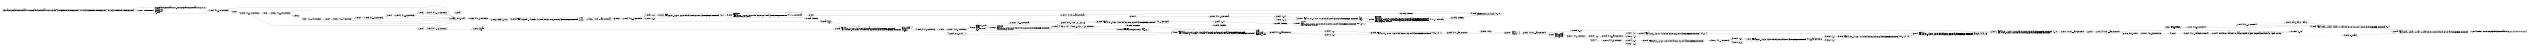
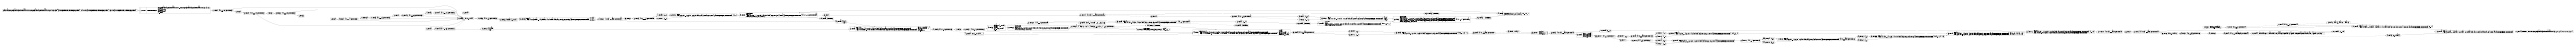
  digraph {
    rankdir=LR
    node [shape=record]
    n1 [label="{0\:\ 0x0000|MTH_ENTER_BLOCK\l|com.google.android.gms.internal.ads.zzsu r0 = new com.google.android.gms.internal.ads.zzsu(r23, r24, r25)\lr1.zzbq(8)\lint r7 = r0.zzbn(8)\lr0.zzbq(16)\lint r5 = r0.zzkd()\lr4 = false\l}"]
    n2 [label="{1\:\ 0x002b|if (r7 == 100) goto L_0x0051\l}"]
    n3 [label="{2\:\ 0x002d}"]
    n4 [label="{20\:\ 0x0051|int r10 = r0.zzkd()\l}"]
    n5 [label="{3\:\ 0x002f|if (r7 == 110) goto L_0x0051\l}"]
    n6 [label="{21\:\ 0x0056|if (r10 != 3) goto L_0x005c\l}"]
    n7 [label="{4\:\ 0x0031}"]
    n8 [label="{5\:\ 0x0033|if (r7 == 122) goto L_0x0051\l}"]
    n9 [label="{6\:\ 0x0035}"]
-   n10 [label="{7\:\ 0x0037|if (r7 == 244) goto L_0x0051\l}"]
    n11 [label="{8\:\ 0x0039}"]
    n12 [label="{9\:\ 0x003b|if (r7 == 44) goto L_0x0051\l}"]
    n13 [label="{10\:\ 0x003d}"]
    n14 [label="{11\:\ 0x003f|if (r7 == 83) goto L_0x0051\l}"]
    n15 [label="{12\:\ 0x0041}"]
    n16 [label="{13\:\ 0x0043|if (r7 == 86) goto L_0x0051\l}"]
    n17 [label="{14\:\ 0x0045}"]
    n18 [label="{15\:\ 0x0047|if (r7 == 118) goto L_0x0051\l}"]
    n19 [label="{16\:\ 0x0049}"]
    n20 [label="{18\:\ 0x004d}"]
    n21 [label="{19\:\ 0x004f|if (r7 != 138) goto L_0x01c2\l}"]
    n22 [label="{103\:\ 0x01c2|r9 = false\lr4 = 1\l}"]
    n23 [label="{46\:\ 0x00ac|PHI: r4 r9 \l  PHI: (r4v4 int) = (r4v26 int), (r4v28 int) binds: [B:45:0x00aa, B:103:0x01c2] A[DONT_GENERATE, DONT_INLINE]\l  PHI: (r9v0 boolean) = (r9v1 boolean), (r9v9 boolean) binds: [B:45:0x00aa, B:103:0x01c2] A[DONT_GENERATE, DONT_INLINE]\l|int r11 = r0.zzkd() + 4\lint r12 = r0.zzkd()\lr13 = 0\lr14 = false\l}"]
    n24 [label="{22\:\ 0x0058|boolean r4 = r0.zzkc()\l}"]
    n25 [label="{23\:\ 0x005c|PHI: r4 \l  PHI: (r4v25 boolean) = (r4v3 boolean), (r4v27 boolean) binds: [B:21:0x0056, B:22:0x0058] A[DONT_GENERATE, DONT_INLINE]\l|r0.zzkd()\lr0.zzkd()\lr0.zzbq(1)\l}"]
    n26 [label="{24\:\ 0x006c|if (r0.zzkc() == false) goto L_0x00aa\l}"]
    n27 [label="{25\:\ 0x006e}"]
    n28 [label="{45\:\ 0x00aa|r9 = r4\lr4 = r10\l}"]
    n29 [label="{26\:\ 0x006f|if (r10 == 3) goto L_0x009e\l}"]
    n30 [label="{27\:\ 0x0071|r6 = 8\l}"]
    n31 [label="{41\:\ 0x009e|r6 = 12\l}"]
    n32 [label="{28\:\ 0x0073|PHI: r6 \l  PHI: (r6v32 int) = (r6v31 int), (r6v33 int) binds: [B:41:0x009e, B:27:0x0071] A[DONT_GENERATE, DONT_INLINE]\l|r12 = 0\l}"]
    n33 [label="{29\:\ 0x0075|LOOP_START\lPHI: r12 \l  PHI: (r12v2 int) = (r12v1 int), (r12v3 int) binds: [B:28:0x0073, B:44:0x00a6] A[DONT_GENERATE, DONT_INLINE]\lLOOP:0: B:29:0x0075\-\>B:44:0x00a6\l|if (r12 \>= r6) goto L_0x00aa\l}"]
    n34 [label="{30\:\ 0x0077}"]
    n35 [label="{104\:\ 0x00aa|SYNTHETIC\l}"]
    n36 [label="{31\:\ 0x007b|if (r0.zzkc() == false) goto L_0x00a6\l}"]
    n37 [label="{32\:\ 0x007d}"]
    n38 [label="{105\:\ 0x00a6|SYNTHETIC\l}"]
    n39 [label="{33\:\ 0x007e|if (r12 \>= 6) goto L_0x00a1\l}"]
    n40 [label="{44\:\ 0x00a6|LOOP_END\lLOOP:0: B:29:0x0075\-\>B:44:0x00a6\l|r12 = r12 + 1\l}"]
    n41 [label="{34\:\ 0x0080|r7 = 16\l}"]
    n42 [label="{42\:\ 0x00a1|r7 = 64\l}"]
    n43 [label="{35\:\ 0x0082|PHI: r7 \l  PHI: (r7v11 int) = (r7v10 int), (r7v12 int) binds: [B:42:0x00a1, B:34:0x0080] A[DONT_GENERATE, DONT_INLINE]\l|r9 = 8\lr8 = 8\lr11 = 0\l}"]
    n44 [label="{36\:\ 0x008c|LOOP_START\lPHI: r8 r9 r11 \l  PHI: (r8v21 int) = (r8v20 int), (r8v23 int) binds: [B:35:0x0082, B:40:0x009b] A[DONT_GENERATE, DONT_INLINE]\l  PHI: (r9v3 int) = (r9v2 int), (r9v4 int) binds: [B:35:0x0082, B:40:0x009b] A[DONT_GENERATE, DONT_INLINE]\l  PHI: (r11v3 int) = (r11v2 int), (r11v4 int) binds: [B:35:0x0082, B:40:0x009b] A[DONT_GENERATE, DONT_INLINE]\lLOOP:1: B:36:0x008c\-\>B:40:0x009b\l|if (r11 \>= r7) goto L_0x00a6\l}"]
    n45 [label="{106\:\ 0x00a6|SYNTHETIC\l}"]
    n46 [label="{37\:\ 0x008e|if (r9 == 0) goto L_0x0099\l}"]
    n47 [label="{38\:\ 0x0090|int r9 = ((r0.zzke() + r8) + 256) % 256\l}"]
    n48 [label="{39\:\ 0x0099|PHI: r9 \l  PHI: (r9v4 int) = (r9v3 int), (r9v8 int) binds: [B:37:0x008e, B:38:0x0090] A[DONT_GENERATE, DONT_INLINE]\l|if (r9 != 0) goto L_0x00a4\l}"]
    n49 [label="{43\:\ 0x00a4|r8 = r9\l}"]
    n50 [label="{107\:\ 0x009b|SYNTHETIC\l}"]
    n51 [label="{108\:\ 0x009b|SYNTHETIC\l}"]
    n52 [label="{40\:\ 0x009b|LOOP_END\lPHI: r8 \l  PHI: (r8v23 int) = (r8v21 int), (r8v22 int) binds: [B:107:0x009b, B:108:0x009b] A[DONT_GENERATE, DONT_INLINE]\lLOOP:1: B:36:0x008c\-\>B:40:0x009b\l|int r11 = r11 + 1\l}"]
    n53 [label="{47\:\ 0x00b8|if (r12 != 0) goto L_0x0150\l}"]
    n54 [label="{48\:\ 0x00ba|int r13 = r0.zzkd() + 4\l}"]
    n55 [label="{77\:\ 0x0150}"]
    n56 [label="{49\:\ 0x00c0|PHI: r13 r14 \l  PHI: (r13v1 int) = (r13v0 int), (r13v0 int), (r13v2 int) binds: [B:78:0x0151, B:109:0x00c0, B:48:0x00ba] A[DONT_GENERATE, DONT_INLINE]\l  PHI: (r14v2 boolean) = (r14v0 boolean), (r14v1 boolean), (r14v0 boolean) binds: [B:78:0x0151, B:109:0x00c0, B:48:0x00ba] A[DONT_GENERATE, DONT_INLINE]\l|r0.zzkd()\lr0.zzbq(1)\lint r7 = r0.zzkd() + 1\lint r8 = r0.zzkd() + 1\lboolean r10 = r0.zzkc()\l}"]
    n57 [label="{78\:\ 0x0151|if (r12 != 1) goto L_0x00c0\l}"]
    n58 [label="{50\:\ 0x00d9|if (r10 == false) goto L_0x0172\l}"]
    n59 [label="{51\:\ 0x00db|r6 = 1\l}"]
    n60 [label="{83\:\ 0x0172|r6 = 0\l}"]
    n61 [label="{52\:\ 0x00dc|PHI: r6 \l  PHI: (r6v11 int) = (r6v10 int), (r6v25 int) binds: [B:83:0x0172, B:51:0x00db] A[DONT_GENERATE, DONT_INLINE]\l|int r6 = (2 \- r6) * r8\l}"]
    n62 [label="{53\:\ 0x00df|if (r10 != false) goto L_0x00e7\l}"]
    n63 [label="{54\:\ 0x00e1|r0.zzbq(1)\l}"]
    n64 [label="{55\:\ 0x00e7|r0.zzbq(1)\lint r8 = r7 \<\< 4\lint r7 = r6 \<\< 4\l}"]
    n65 [label="{56\:\ 0x00f5|if (r0.zzkc() == false) goto L_0x01bf\l}"]
    n66 [label="{57\:\ 0x00f7|int r17 = r0.zzkd()\lint r18 = r0.zzkd()\lint r19 = r0.zzkd()\lint r20 = r0.zzkd()\l}"]
    n67 [label="{102\:\ 0x01bf|r6 = r8\l}"]
    n68 [label="{58\:\ 0x0107|if (r4 != 0) goto L_0x0177\l}"]
    n69 [label="{64\:\ 0x0118|PHI: r6 r7 \l  PHI: (r6v16 int) = (r6v15 int), (r6v23 int) binds: [B:102:0x01bf, B:63:0x010f] A[DONT_GENERATE, DONT_INLINE]\l  PHI: (r7v4 int) = (r7v3 int), (r7v5 int) binds: [B:102:0x01bf, B:63:0x010f] A[DONT_GENERATE, DONT_INLINE]\l|r4 = 1.0f\l}"]
    n70 [label="{59\:\ 0x0109|r6 = 1\l}"]
    n71 [label="{85\:\ 0x0177}"]
    n72 [label="{60\:\ 0x010a|if (r10 == false) goto L_0x0175\l}"]
    n73 [label="{86\:\ 0x0178|if (r4 != 3) goto L_0x0187\l}"]
    n74 [label="{61\:\ 0x010c|r4 = 1\l}"]
    n75 [label="{84\:\ 0x0175|r4 = 0\l}"]
    n76 [label="{62\:\ 0x010d|PHI: r4 \l  PHI: (r4v22 int) = (r4v21 int), (r4v24 int) binds: [B:84:0x0175, B:61:0x010c] A[DONT_GENERATE, DONT_INLINE]\l|int r4 = 2 \- r4\l}"]
    n77 [label="{63\:\ 0x010f|PHI: r4 r6 \l  PHI: (r4v19 int) = (r4v16 int), (r4v23 int) binds: [B:93:0x0183, B:62:0x010d] A[DONT_GENERATE, DONT_INLINE]\l  PHI: (r6v21 int) = (r6v19 int), (r6v24 int) binds: [B:93:0x0183, B:62:0x010d] A[DONT_GENERATE, DONT_INLINE]\l|int r6 = r8 \- (r6 * (r17 + r18))\lint r7 = r7 \- (r4 * (r19 + r20))\l}"]
    n78 [label="{65\:\ 0x011e|if (r0.zzkc() == false) goto L_0x01bd\l}"]
    n79 [label="{66\:\ 0x0120}"]
    n80 [label="{67\:\ 0x0124|if (r0.zzkc() == false) goto L_0x01bd\l}"]
    n81 [label="{101\:\ 0x01bd|r8 = 1.0f\l}"]
    n82 [label="{75\:\ 0x014a|PHI: r8 \l  PHI: (r8v6 float) = (r8v5 float), (r8v12 float), (r8v15 float) binds: [B:101:0x01bd, B:99:0x0193, B:74:0x0149] A[DONT_GENERATE, DONT_INLINE]\l}"]
    n83 [label="{68\:\ 0x0126|int r8 = r0.zzbn(8)\l}"]
    n84 [label="{69\:\ 0x0130|if (r8 != 255) goto L_0x018e\l}"]
    n85 [label="{70\:\ 0x0132|int r8 = r0.zzbn(16)\lint r15 = r0.zzbn(16)\l}"]
    n86 [label="{97\:\ 0x018e}"]
    n87 [label="{71\:\ 0x0142|if (r8 == 0) goto L_0x0149\l}"]
    n88 [label="{98\:\ 0x0191|if (r8 \>= zzbna.length) goto L_0x0199\l}"]
    n89 [label="{72\:\ 0x0144|if (r15 == 0) goto L_0x0149\l}"]
    n90 [label="{74\:\ 0x0149|PHI: r4 \l  PHI: (r4v9 float) = (r4v5 float), (r4v5 float), (r4v11 float) binds: [B:71:0x0142, B:72:0x0144, B:73:0x0146] A[DONT_GENERATE, DONT_INLINE]\l|r8 = r4\l}"]
    n91 [label="{73\:\ 0x0146|float r4 = ((float) r8) \/ ((float) r15)\l}"]
    n92 [label="{76\:\ 0x014f|RETURN\l|return new com.google.android.gms.internal.ads.zzsr(r5, r6, r7, r8, r9, r10, r11, r12, r13, r14)\l}"]
    n93 [label="{79\:\ 0x0153|boolean r14 = r0.zzkc()\lr0.zzke()\lr0.zzke()\lr18 = (long) r0.zzkd()\lr6 = 0\l}"]
    n94 [label="{80\:\ 0x0165|LOOP_START\lPHI: r6 \l  PHI: (r6v5 int) = (r6v4 int), (r6v6 int) binds: [B:79:0x0153, B:82:0x016c] A[DONT_GENERATE, DONT_INLINE]\lLOOP:2: B:80:0x0165\-\>B:82:0x016c\l}"]
    n95 [label="{81\:\ 0x016a|if ((((long) r6) \> r18 ? 1 : (((long) r6) == r18 ? 0 : \-1)) \>= 0) goto L_0x00c0\l}"]
    n96 [label="{82\:\ 0x016c|LOOP_END\lLOOP:2: B:80:0x0165\-\>B:82:0x016c\l|r0.zzkd()\lint r6 = r6 + 1\l}"]
-   n97 [label="{109\:\ 0x00c0|IMMUTABLE\l}"]
+   n97 [label="{109\:\ 0x00c0|SYNTHETIC\l}"]
    n98 [label="{87\:\ 0x017a|r6 = 1\l}"]
    n99 [label="{94\:\ 0x0187|r6 = 2\l}"]
    n100 [label="{88\:\ 0x017b|PHI: r6 \l  PHI: (r6v19 int) = (r6v18 int), (r6v20 int) binds: [B:94:0x0187, B:87:0x017a] A[DONT_GENERATE, DONT_INLINE]\l}"]
    n101 [label="{89\:\ 0x017c|if (r4 != 1) goto L_0x0189\l}"]
    n102 [label="{90\:\ 0x017e|r15 = 2\l}"]
    n103 [label="{95\:\ 0x0189|r15 = 1\l}"]
    n104 [label="{91\:\ 0x0180|PHI: r15 \l  PHI: (r15v8 int) = (r15v7 int), (r15v9 int) binds: [B:95:0x0189, B:90:0x017e] A[DONT_GENERATE, DONT_INLINE]\l|if (r10 == false) goto L_0x018c\l}"]
    n105 [label="{92\:\ 0x0182|r4 = 1\l}"]
    n106 [label="{96\:\ 0x018c|r4 = 0\l}"]
    n107 [label="{93\:\ 0x0183|PHI: r4 \l  PHI: (r4v14 int) = (r4v13 int), (r4v17 int) binds: [B:96:0x018c, B:92:0x0182] A[DONT_GENERATE, DONT_INLINE]\l|int r4 = (2 \- r4) * r15\l}"]
    n108 [label="{99\:\ 0x0193|r8 = zzbna[r8]\l}"]
    n109 [label="{100\:\ 0x0199|android.util.Log.w(\"NalUnitUtil\", new java.lang.StringBuilder(46).append(\"Unexpected aspect_ratio_idc value: \").append(r8).toString())\l}"]
    n110 [label="{public static com.google.android.gms.internal.ads.zzsr com.google.android.gms.internal.ads.zzsq.zze((r23v0 byte[] A[IMMUTABLE_TYPE, METHOD_ARGUMENT]), (r24v0 int A[IMMUTABLE_TYPE, METHOD_ARGUMENT]), (r25v0 int A[IMMUTABLE_TYPE, METHOD_ARGUMENT])) }"]
    n1 -> n2
    n2 -> n3 [style=dashed]
    n2 -> n4
    n3 -> n5
    n4 -> n6
    n5 -> n4
    n5 -> n7 [style=dashed]
    n6 -> n24 [style=dashed]
    n6 -> n25
    n7 -> n8
    n8 -> n4
    n8 -> n9 [style=dashed]
-   n9 -> n10
-   n10 -> n4
-   n10 -> n11 [style=dashed]
    n11 -> n12
    n12 -> n4
    n12 -> n13 [style=dashed]
    n13 -> n14
    n14 -> n4
    n14 -> n15 [style=dashed]
    n15 -> n16
    n16 -> n4
    n16 -> n17 [style=dashed]
    n17 -> n18
    n18 -> n4
    n18 -> n19 [style=dashed]
    n20 -> n21
    n21 -> n4 [style=dashed]
    n21 -> n22
    n22 -> n23
    n23 -> n53
    n24 -> n25
    n25 -> n26
    n26 -> n27 [style=dashed]
    n26 -> n28
    n27 -> n29
    n28 -> n23
    n29 -> n30 [style=dashed]
    n29 -> n31
    n30 -> n32
    n31 -> n32
    n32 -> n33
    n33 -> n34 [style=dashed]
    n33 -> n35
    n34 -> n36
    n35 -> n28
    n36 -> n37 [style=dashed]
    n36 -> n38
    n37 -> n39
    n38 -> n40
    n39 -> n41 [style=dashed]
    n39 -> n42
    n40 -> n33
    n41 -> n43
    n42 -> n43
    n43 -> n44
    n44 -> n45
    n45 -> n40
    n46 -> n47 [style=dashed]
    n46 -> n48
    n47 -> n48
    n48 -> n49
    n48 -> n50 [style=dashed]
    n49 -> n51
    n51 -> n52
    n52 -> n44
    n53 -> n54 [style=dashed]
    n53 -> n55
    n54 -> n56
    n55 -> n57
    n56 -> n58
    n57 -> n56
    n57 -> n93 [style=dashed]
    n58 -> n59 [style=dashed]
    n58 -> n60
    n59 -> n61
    n60 -> n61
    n61 -> n62
    n62 -> n63 [style=dashed]
    n62 -> n64
    n63 -> n64
    n64 -> n65
    n65 -> n66 [style=dashed]
    n65 -> n67
    n66 -> n68
    n67 -> n69
    n68 -> n70 [style=dashed]
    n68 -> n71
    n69 -> n78
    n70 -> n72
    n71 -> n73
    n72 -> n74 [style=dashed]
    n72 -> n75
    n73 -> n98 [style=dashed]
    n73 -> n99
    n74 -> n76
    n75 -> n76
    n76 -> n77
    n77 -> n69
    n78 -> n79 [style=dashed]
    n79 -> n80
    n80 -> n81
    n80 -> n83 [style=dashed]
    n81 -> n82
    n82 -> n92
    n83 -> n84
    n84 -> n85 [style=dashed]
    n84 -> n86
    n85 -> n87
    n86 -> n88
    n87 -> n89 [style=dashed]
    n87 -> n90
    n88 -> n108 [style=dashed]
    n88 -> n109
    n89 -> n90
    n89 -> n91 [style=dashed]
    n90 -> n82
    n91 -> n90
    n93 -> n46 [style=dashed]
    n93 -> n94
    n94 -> n95
    n95 -> n96 [style=dashed]
    n95 -> n97
    n96 -> n94
    n97 -> n56
    n98 -> n100
    n99 -> n100
    n100 -> n101
    n101 -> n102 [style=dashed]
    n101 -> n103
    n102 -> n104
    n103 -> n104
    n104 -> n105 [style=dashed]
    n104 -> n106
    n105 -> n107
    n106 -> n107
    n107 -> n77
    n108 -> n82
    n109 -> n81
    n110 -> n1
  }
